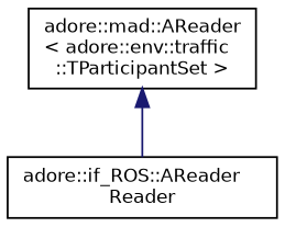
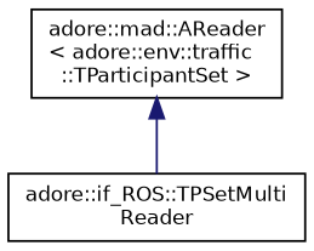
  digraph {
    rankdir=TB
    node [color=black fillcolor=white fontname=Helvetica fontsize=10 shape=record style=filled]
    n1 [height=0.2 label="adore::mad::AReader\l\< adore::env::traffic\l::TParticipantSet \>" width=0.4]
-   n2 [height=0.2 label="adore::if_ROS::AReader\lReader" width=0.4]
+   n2 [height=0.2 label="adore::if_ROS::TPSetMulti\lReader" width=0.4]
    n1 -> n2 [color=midnightblue dir=back fontname=Helvetica fontsize=10 labelfontname=Helvetica labelfontsize=10 style=solid]
  }
